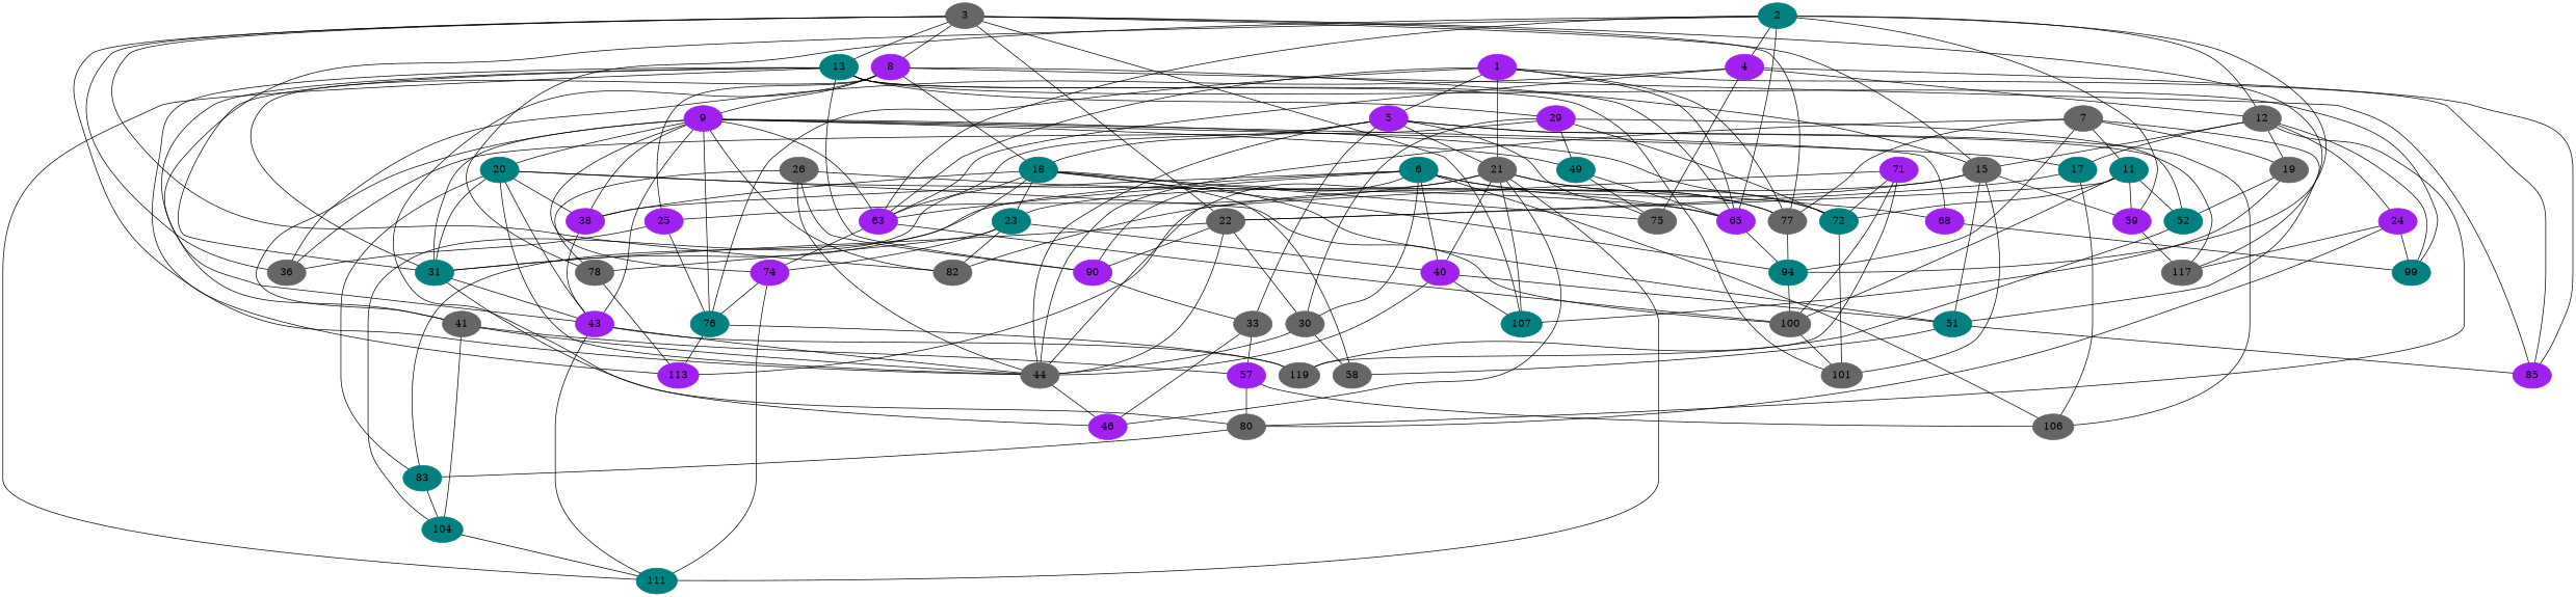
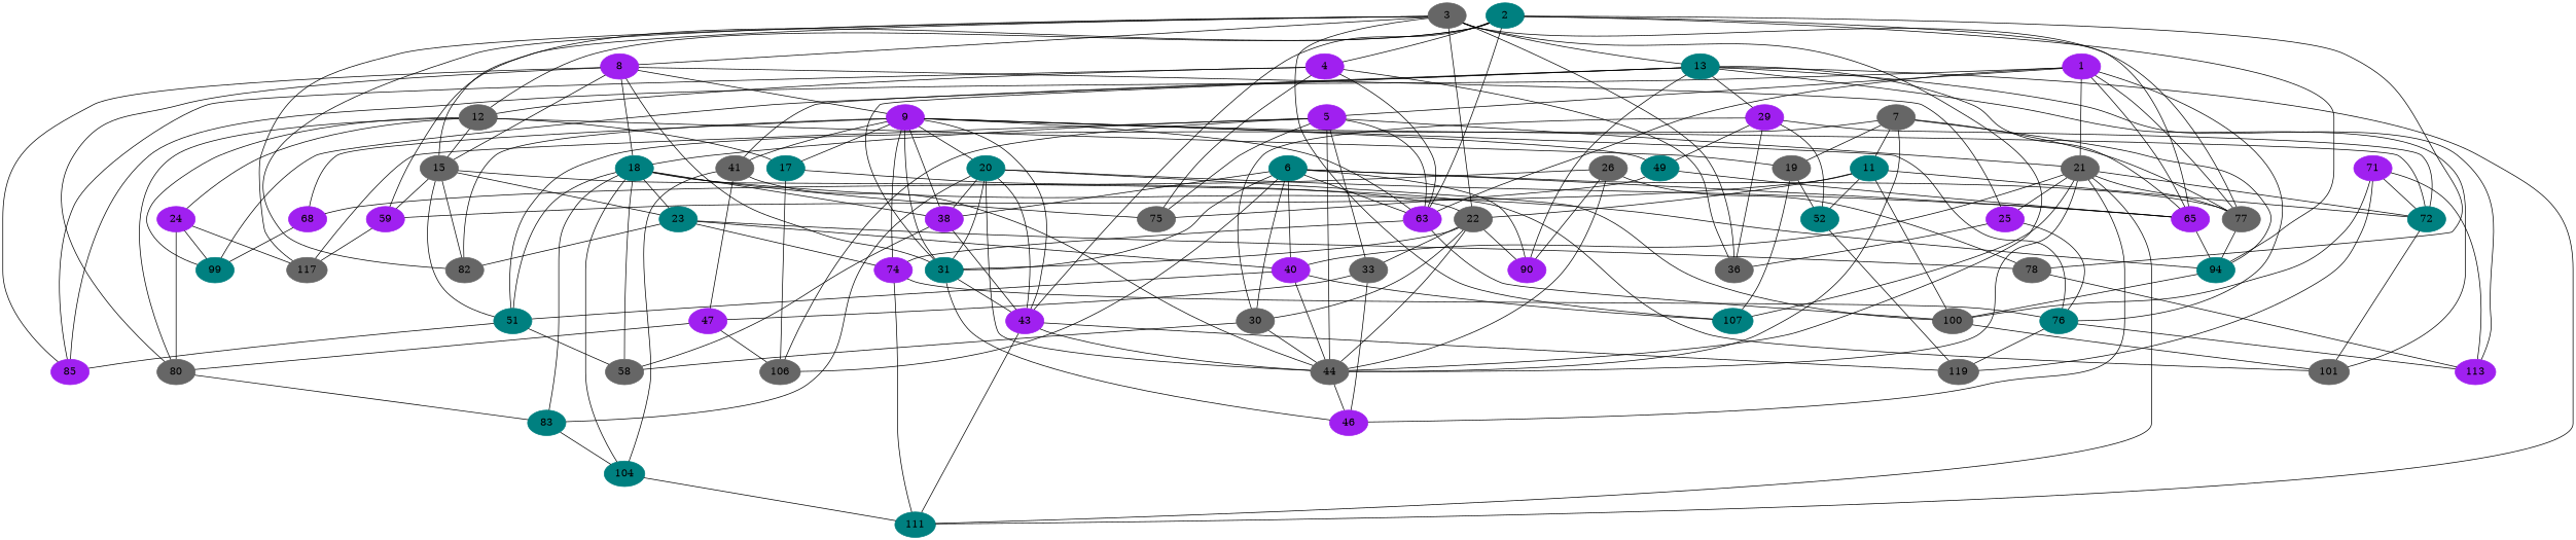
  graph {
    node [color=gray40 style=filled]
    1 [color=purple super="+109"]
    5 [color=purple super="+93+60"]
    63 [color=purple super="+66+96"]
    65 [color=purple super="+133+116"]
    76 [color=teal super="+126"]
    77 [super="+82"]
    85 [color=purple]
    21 [super="+28+56+70"]
    44 [super="+102+47"]
    117
    75
    18 [color=teal super="+39+27"]
    33
    106
    74 [color=purple super="+120"]
    100 [super="+121"]
    94 [color=teal super="+115"]
    113 [color=purple]
    119
    2 [color=teal super="+114+95"]
    4 [color=purple super="+10"]
    12 [super="+105+64"]
    43 [color=purple super="+79+131"]
    59 [color=purple]
    78
    36
    15 [super="+55+110"]
    19
    80
    17 [color=teal]
    24 [color=purple]
    99 [color=teal]
    111 [color=teal super="+112"]
    3 [super="+123+86+16"]
    8 [color=purple super="+81+14"]
    13 [color=teal super="+42+88+53"]
    22 [super="+50+84"]
    n38 [label=82]
    107 [color=teal]
    31 [color=teal super="+35+108"]
    9 [color=purple super="+124+125+129+89"]
    25 [color=purple]
    90 [color=purple]
    41 [super="+54"]
    29 [color=purple super="+62"]
    101
    51 [color=teal super="+67"]
    23 [color=teal super="+37"]
    30 [super="+69"]
    46 [color=purple]
    38 [color=purple super="+118"]
    58
    83 [color=teal]
    104 [color=teal]
    40 [color=purple super="+48"]
    72 [color=teal super="+98"]
-   57 [color=purple]
+   57 [color=purple label=47]
    6 [color=teal super="+45+34"]
    7 [super="+73"]
    11 [color=teal super="+32"]
    52 [color=teal]
    20 [color=teal super="+92+128"]
    49 [color=teal]
    68 [color=purple]
    26
    71 [color=purple]
    1 -- 5
    1 -- 63
    1 -- 65
    1 -- 76
    1 -- 77
    1 -- 85
    1 -- 21
    5 -- 63
    5 -- 21
    5 -- 44 [weight=2]
    5 -- 117
    5 -- 75
    5 -- 18
    5 -- 33
    5 -- 106
    63 -- 74
    63 -- 100
    65 -- 94
    76 -- 113
    76 -- 119
    77 -- 94
    21 -- 77
    21 -- 44
    21 -- 111
    21 -- 107
    21 -- 25
    21 -- 46
    21 -- 40
    21 -- 72
    44 -- 46
    18 -- 75
    18 -- 94
    18 -- 51
    18 -- 23
    18 -- 38
    18 -- 58
    18 -- 83
    18 -- 104
    33 -- 46
    33 -- 57
    74 -- 76
    74 -- 111 [weight=2]
    100 -- 101
    94 -- 100
    2 -- 63
    2 -- 65
    2 -- 94
    2 -- 4
    2 -- 12
    2 -- 43
    2 -- 59
    2 -- 78
    4 -- 63
    4 -- 85
    4 -- 75
    4 -- 12
    4 -- 36
    12 -- 15
    12 -- 19
    12 -- 80
    12 -- 17
    12 -- 24
    12 -- 99
    43 -- 44
    43 -- 119
    43 -- 111
    59 -- 117
    78 -- 113
    15 -- 59
    15 -- n38
    15 -- 101
    15 -- 51
    15 -- 23
    19 -- 107
    19 -- 52
    80 -- 83
    17 -- 106
    17 -- 22
    24 -- 117
    24 -- 80
    24 -- 99
    3 -- 77
    3 -- 44
    3 -- 117
    3 -- 36
    3 -- 15
    3 -- 8
    3 -- 13
    3 -- 22
    3 -- n38
    3 -- 107
    8 -- 85
    8 -- 18
    8 -- 15
    8 -- 80
    8 -- 31
    8 -- 9
    8 -- 25
    13 -- 65
    13 -- 113
    13 -- 99
    13 -- 111
    13 -- 31
    13 -- 90
    13 -- 41
    13 -- 29
    13 -- 101
    22 -- 44
-   90 -- 33
+   22 -- 33
    22 -- 31
    22 -- 90
    22 -- 30
    31 -- 43
    31 -- 46
    9 -- 63
    9 -- 76
    9 -- 74
    9 -- 43
    9 -- 17
    9 -- n38
    9 -- 31
    9 -- 41 [weight=2]
    9 -- 38
    9 -- 72
    9 -- 20
    9 -- 49
    9 -- 68
    25 -- 76
    25 -- 36
    41 -- 44
    41 -- 104
    41 -- 57
    29 -- 36
    29 -- 30
    29 -- 72
    29 -- 52
    29 -- 49
    51 -- 85
    51 -- 58
    23 -- 74
    23 -- 78
    23 -- n38
    23 -- 40
    30 -- 44 [weight=2]
    30 -- 58
    38 -- 43
+   38 -- 58
    83 -- 104
    104 -- 111
    40 -- 44
    40 -- 107
    40 -- 51
    72 -- 101
    57 -- 106
    57 -- 80
    6 -- 63
    6 -- 65 [weight=2]
    6 -- 77
    6 -- 106
    6 -- 31
    6 -- 90
    6 -- 30
    6 -- 38
    6 -- 40
    7 -- 77
    7 -- 44
    7 -- 94
    7 -- 19
    7 -- 51
    7 -- 11
    11 -- 100
    11 -- 59
    11 -- 22
    11 -- 72
    11 -- 52
    52 -- 119
    20 -- 65
    20 -- 44
    20 -- 100
    20 -- 43
    20 -- 31
    20 -- 38
    20 -- 83
    49 -- 65
    49 -- 75
    68 -- 99
    26 -- 44
    26 -- 78
    26 -- 90
    26 -- 68
    71 -- 100
    71 -- 113
    71 -- 119
    71 -- 72
  }
